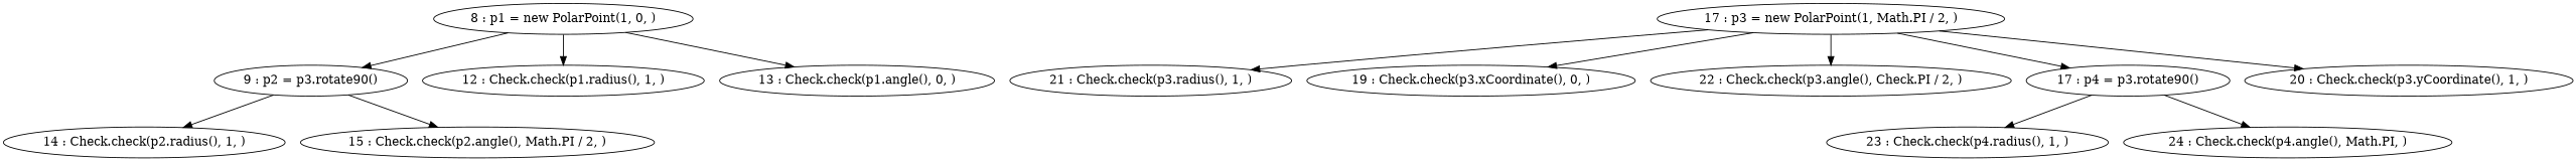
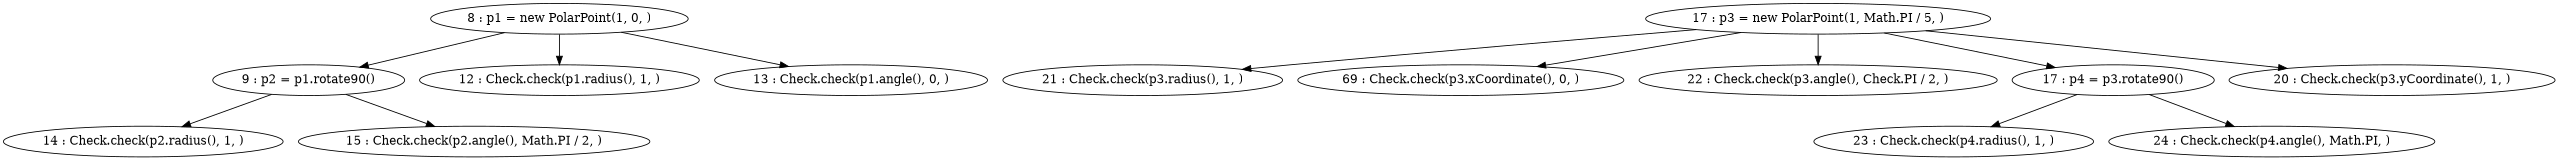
  digraph {
    "8 : p1 = new PolarPoint(1, 0, )"
-   "9 : p2 = p1.rotate90()" [label="9 : p2 = p3.rotate90()"]
+   "9 : p2 = p1.rotate90()"
    "12 : Check.check(p1.radius(), 1, )"
    "13 : Check.check(p1.angle(), 0, )"
    "14 : Check.check(p2.radius(), 1, )"
    "15 : Check.check(p2.angle(), Math.PI / 2, )"
-   "17 : p3 = new PolarPoint(1, Math.PI / 2, )"
+   "17 : p3 = new PolarPoint(1, Math.PI / 2, )" [label="17 : p3 = new PolarPoint(1, Math.PI / 5, )"]
    "21 : Check.check(p3.radius(), 1, )"
-   "19 : Check.check(p3.xCoordinate(), 0, )"
+   "19 : Check.check(p3.xCoordinate(), 0, )" [label="69 : Check.check(p3.xCoordinate(), 0, )"]
    n10 [label="22 : Check.check(p3.angle(), Check.PI / 2, )"]
    n11 [label="17 : p4 = p3.rotate90()"]
    "20 : Check.check(p3.yCoordinate(), 1, )"
    "23 : Check.check(p4.radius(), 1, )"
    "24 : Check.check(p4.angle(), Math.PI, )"
    "8 : p1 = new PolarPoint(1, 0, )" -> "9 : p2 = p1.rotate90()"
    "8 : p1 = new PolarPoint(1, 0, )" -> "12 : Check.check(p1.radius(), 1, )"
    "8 : p1 = new PolarPoint(1, 0, )" -> "13 : Check.check(p1.angle(), 0, )"
    "9 : p2 = p1.rotate90()" -> "14 : Check.check(p2.radius(), 1, )"
    "9 : p2 = p1.rotate90()" -> "15 : Check.check(p2.angle(), Math.PI / 2, )"
    "17 : p3 = new PolarPoint(1, Math.PI / 2, )" -> "21 : Check.check(p3.radius(), 1, )"
    "17 : p3 = new PolarPoint(1, Math.PI / 2, )" -> "19 : Check.check(p3.xCoordinate(), 0, )"
    "17 : p3 = new PolarPoint(1, Math.PI / 2, )" -> n10
    "17 : p3 = new PolarPoint(1, Math.PI / 2, )" -> n11
    "17 : p3 = new PolarPoint(1, Math.PI / 2, )" -> "20 : Check.check(p3.yCoordinate(), 1, )"
    n11 -> "23 : Check.check(p4.radius(), 1, )"
    n11 -> "24 : Check.check(p4.angle(), Math.PI, )"
  }
